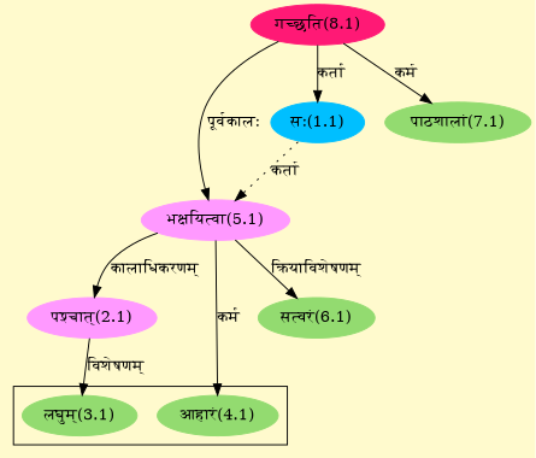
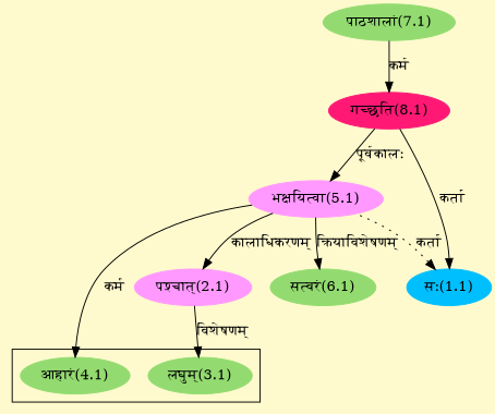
  digraph {
    bgcolor=lemonchiffon1
    compound=true
    rankdir=BT
    node [color="#93DB70" style=filled]
    edge [dir=back]
    n1 [label="लघुम्(3.1)"]
    n2 [label="आहारं(4.1)"]
    n3 [color="#FF99FF" label="पश्चात्(2.1)"]
    n4 [color="#FF99FF" label="भक्षयित्वा(5.1)"]
    n5 [color="#FF1975" label="गच्छति(8.1)"]
    n6 [color="#00BFFF" label="सः(1.1)"]
    n7 [label="सत्वरं(6.1)"]
    n8 [label="पाठशालां(7.1)"]
    subgraph cluster_1 {
      n1
      n2
    }
    n1 -> n3 [label="विशेषणम्"]
    n2 -> n4 [label="कर्म"]
    n3 -> n4 [label="कालाधिकरणम्"]
    n4 -> n5 [label="पूर्वकालः"]
-   n4 -> n6 [label="कर्ता" style=dotted]
+   n6 -> n4 [label="कर्ता" style=dotted]
    n6 -> n5 [label="कर्ता"]
    n7 -> n4 [label="क्रियाविशेषणम्"]
-   n8 -> n5 [label="कर्म"]
+   n5 -> n8 [label="कर्म"]
  }
